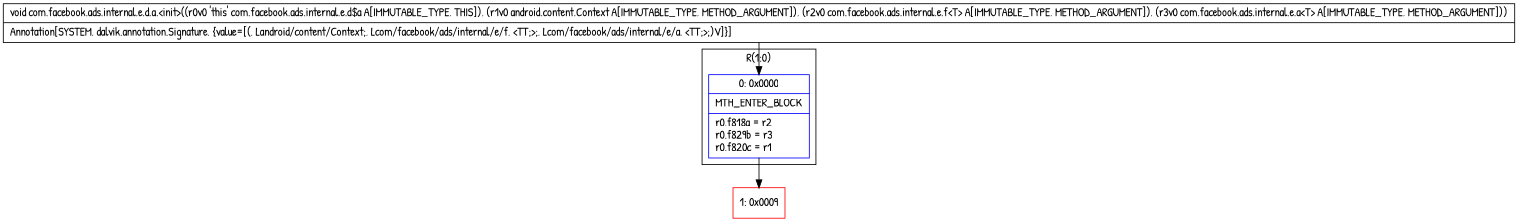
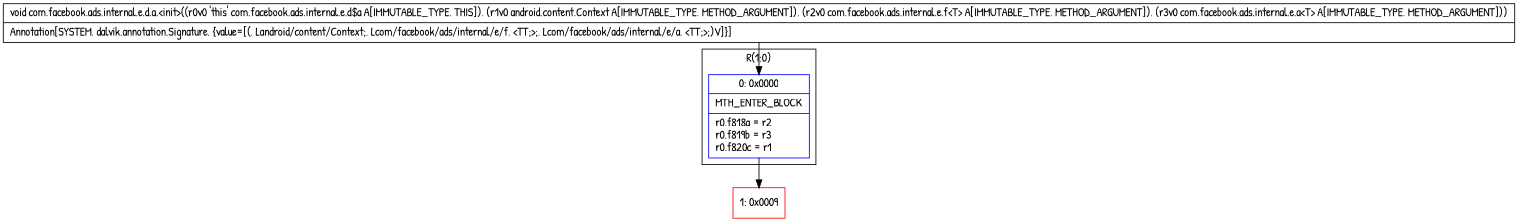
  digraph {
    fontname="Patrick Hand"
    node [shape=record fontname="Patrick Hand"]
    edge [fontname="Patrick Hand"]
-   n1 [color=blue label="{0\:\ 0x0000|MTH_ENTER_BLOCK\l|r0.f818a = r2\lr0.f829b = r3\lr0.f820c = r1\l}"]
+   n1 [color=blue label="{0\:\ 0x0000|MTH_ENTER_BLOCK\l|r0.f818a = r2\lr0.f819b = r3\lr0.f820c = r1\l}"]
    n2 [color=red label="{1\:\ 0x0009}"]
    n3 [label="{void com.facebook.ads.internal.e.d.a.\<init\>((r0v0 'this' com.facebook.ads.internal.e.d$a A[IMMUTABLE_TYPE, THIS]), (r1v0 android.content.Context A[IMMUTABLE_TYPE, METHOD_ARGUMENT]), (r2v0 com.facebook.ads.internal.e.f\<T\> A[IMMUTABLE_TYPE, METHOD_ARGUMENT]), (r3v0 com.facebook.ads.internal.e.a\<T\> A[IMMUTABLE_TYPE, METHOD_ARGUMENT]))  | Annotation[SYSTEM, dalvik.annotation.Signature, \{value=[(, Landroid\/content\/Context;, Lcom\/facebook\/ads\/internal\/e\/f, \<TT;\>;, Lcom\/facebook\/ads\/internal\/e\/a, \<TT;\>;)V]\}]\l}"]
    subgraph cluster_1 {
      label="R(1:0)"
      n1
    }
    n1 -> n2
    n3 -> n1
  }
